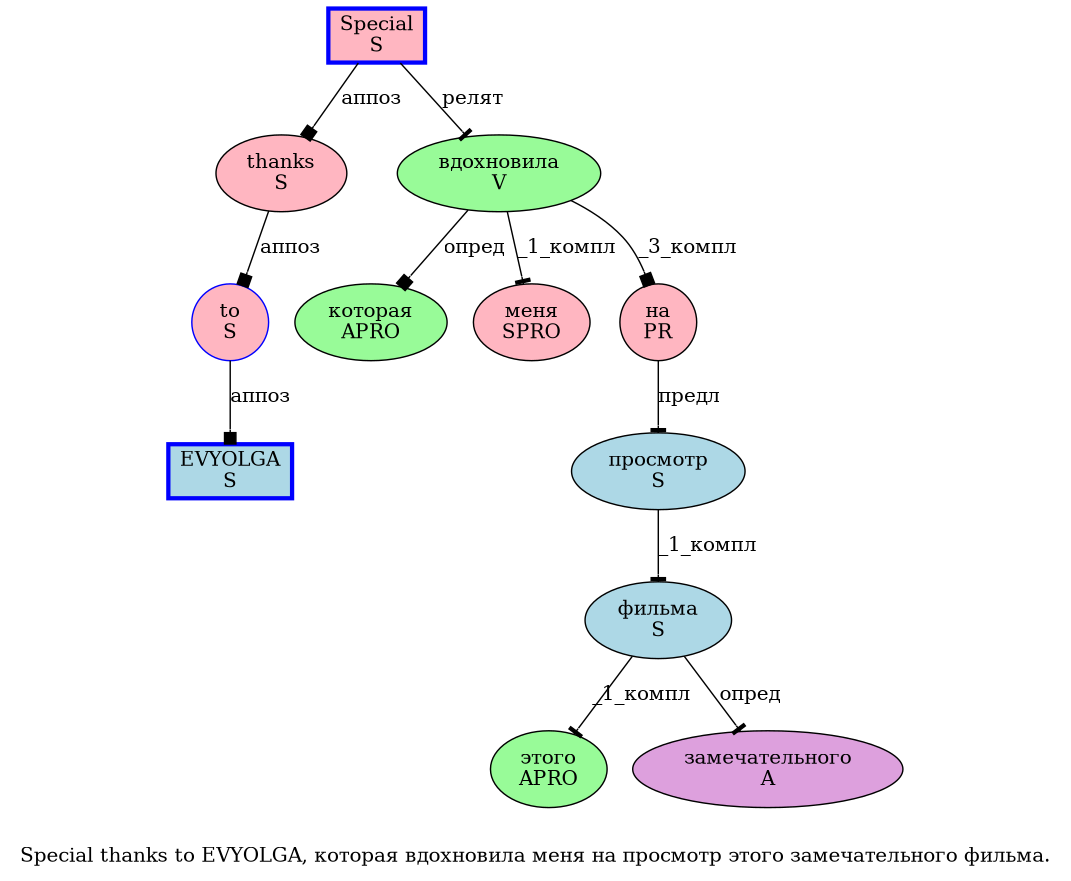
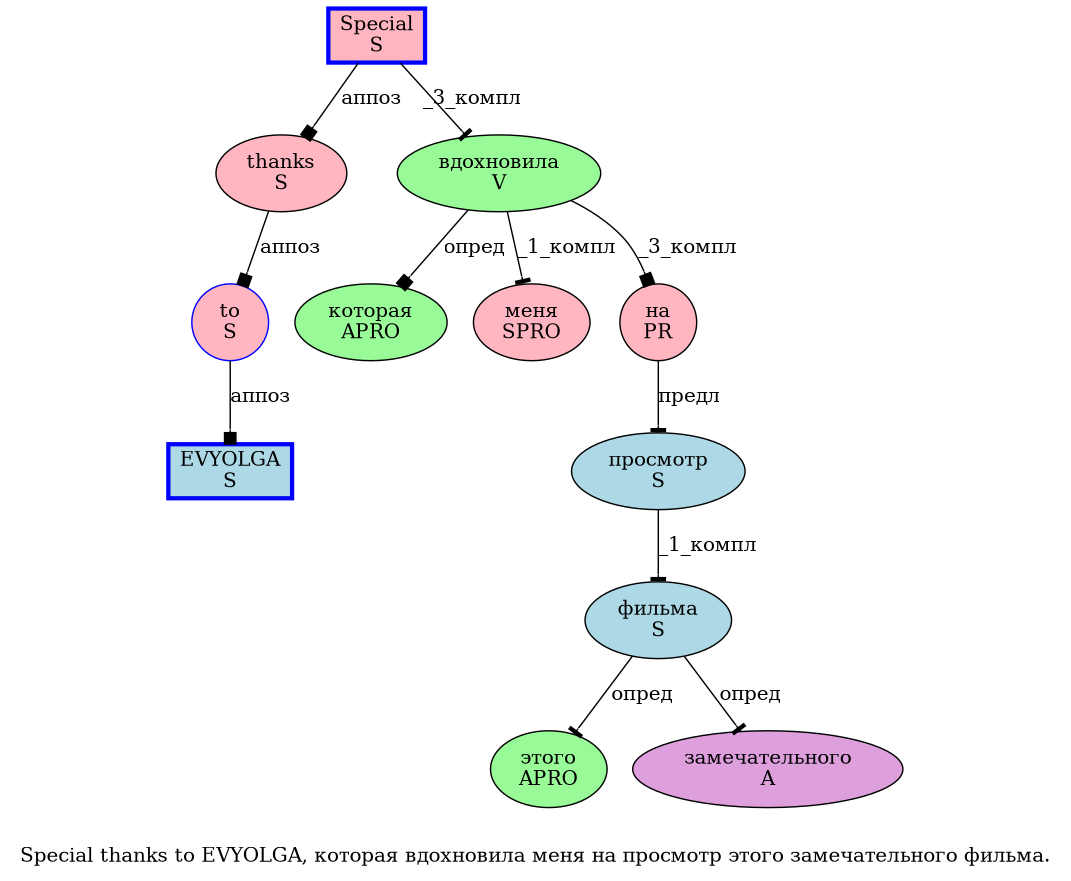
  digraph {
    label="Special thanks to EVYOLGA, которая вдохновила меня на просмотр этого замечательного фильма."
    node [fillcolor=lightpink penwidth=1 shape=ellipse style=filled]
    edge [arrowhead=tee]
    n1 [color=blue label="Special\nS" penwidth=3 shape=box]
    n2 [label="thanks\nS"]
    n3 [fillcolor=palegreen label="вдохновила\nV"]
    n4 [color=blue label="to\nS"]
    n5 [fillcolor=palegreen label="которая\nAPRO"]
    n6 [label="меня\nSPRO"]
    n7 [label="на\nPR"]
    n8 [color=blue fillcolor=lightblue label="EVYOLGA\nS" penwidth=3 shape=box]
    n9 [fillcolor=lightblue label="просмотр\nS"]
    n10 [fillcolor=lightblue label="фильма\nS"]
    n11 [fillcolor=palegreen label="этого\nAPRO"]
    n12 [fillcolor=plum label="замечательного\nA"]
    n1 -> n2 [arrowhead=box label="аппоз"]
-   n1 -> n3 [label="релят"]
+   n1 -> n3 [label="_3_компл"]
    n2 -> n4 [arrowhead=box label="аппоз"]
    n3 -> n5 [arrowhead=box label="опред"]
    n3 -> n6 [label="_1_компл"]
    n3 -> n7 [arrowhead=box label="_3_компл"]
    n4 -> n8 [arrowhead=box label="аппоз"]
    n7 -> n9 [label="предл"]
    n9 -> n10 [label="_1_компл"]
-   n10 -> n11 [label="_1_компл"]
+   n10 -> n11 [label="опред"]
    n10 -> n12 [label="опред"]
  }
